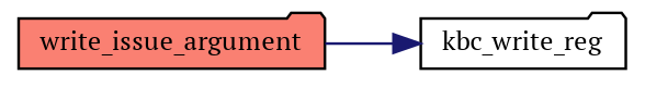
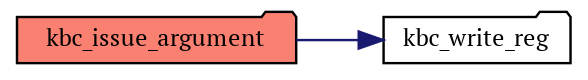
  digraph {
    rankdir=LR
    fontname="PT Serif"
    node [color=black fontname="PT Serif" fontsize=10 shape=folder style=filled]
-   n1 [fillcolor=salmon fontcolor=black height=0.2 label=write_issue_argument width=0.4]
+   n1 [fillcolor=salmon fontcolor=black height=0.2 label=kbc_issue_argument width=0.4]
    n2 [fillcolor=white height=0.2 label=kbc_write_reg width=0.4]
    n1 -> n2 [color=midnightblue fontname="PT Serif" fontsize=10 labelfontname=Helvetica labelfontsize=10 style=solid]
  }
